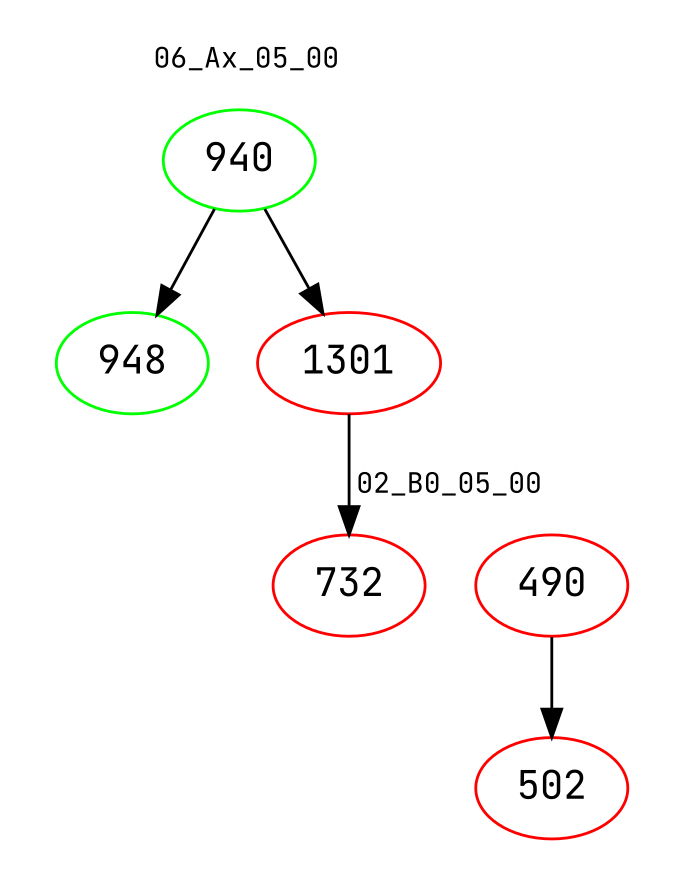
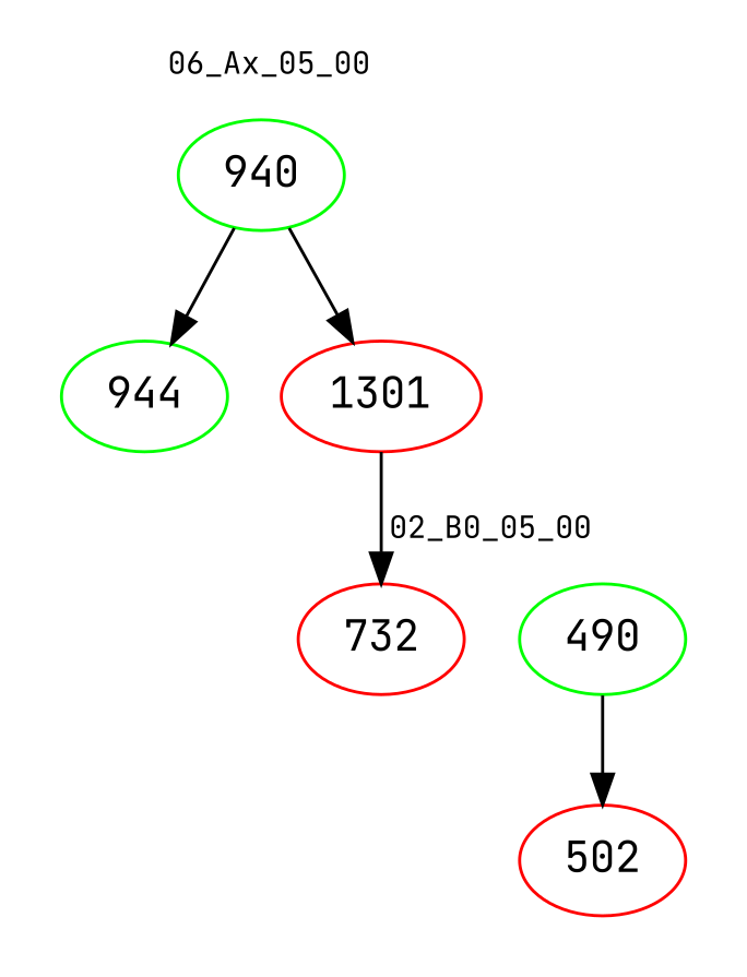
  digraph {
    fontname="JetBrains Mono"
    node [color=green fontname="JetBrains Mono"]
    edge [color=black fontname="JetBrains Mono"]
    n1 [label=940]
-   n2 [label=948]
+   n2 [label=944]
    n3 [color=red label=1301]
-   n4 [color=red label=490]
+   n4 [label=490]
    n5 [color=red label=502]
    n6 [color=red label=732]
    subgraph cluster_1 {
      color=white
      fontsize=10
      label="06_Ax_05_00"
      n1
      n2
      n3
    }
    subgraph cluster_2 {
      color=white
      fontsize=10
      label="02_B0_05_00"
      n4
      n5
      n6
    }
    n1 -> n2
    n1 -> n3
    n3 -> n6
    n4 -> n5
  }
